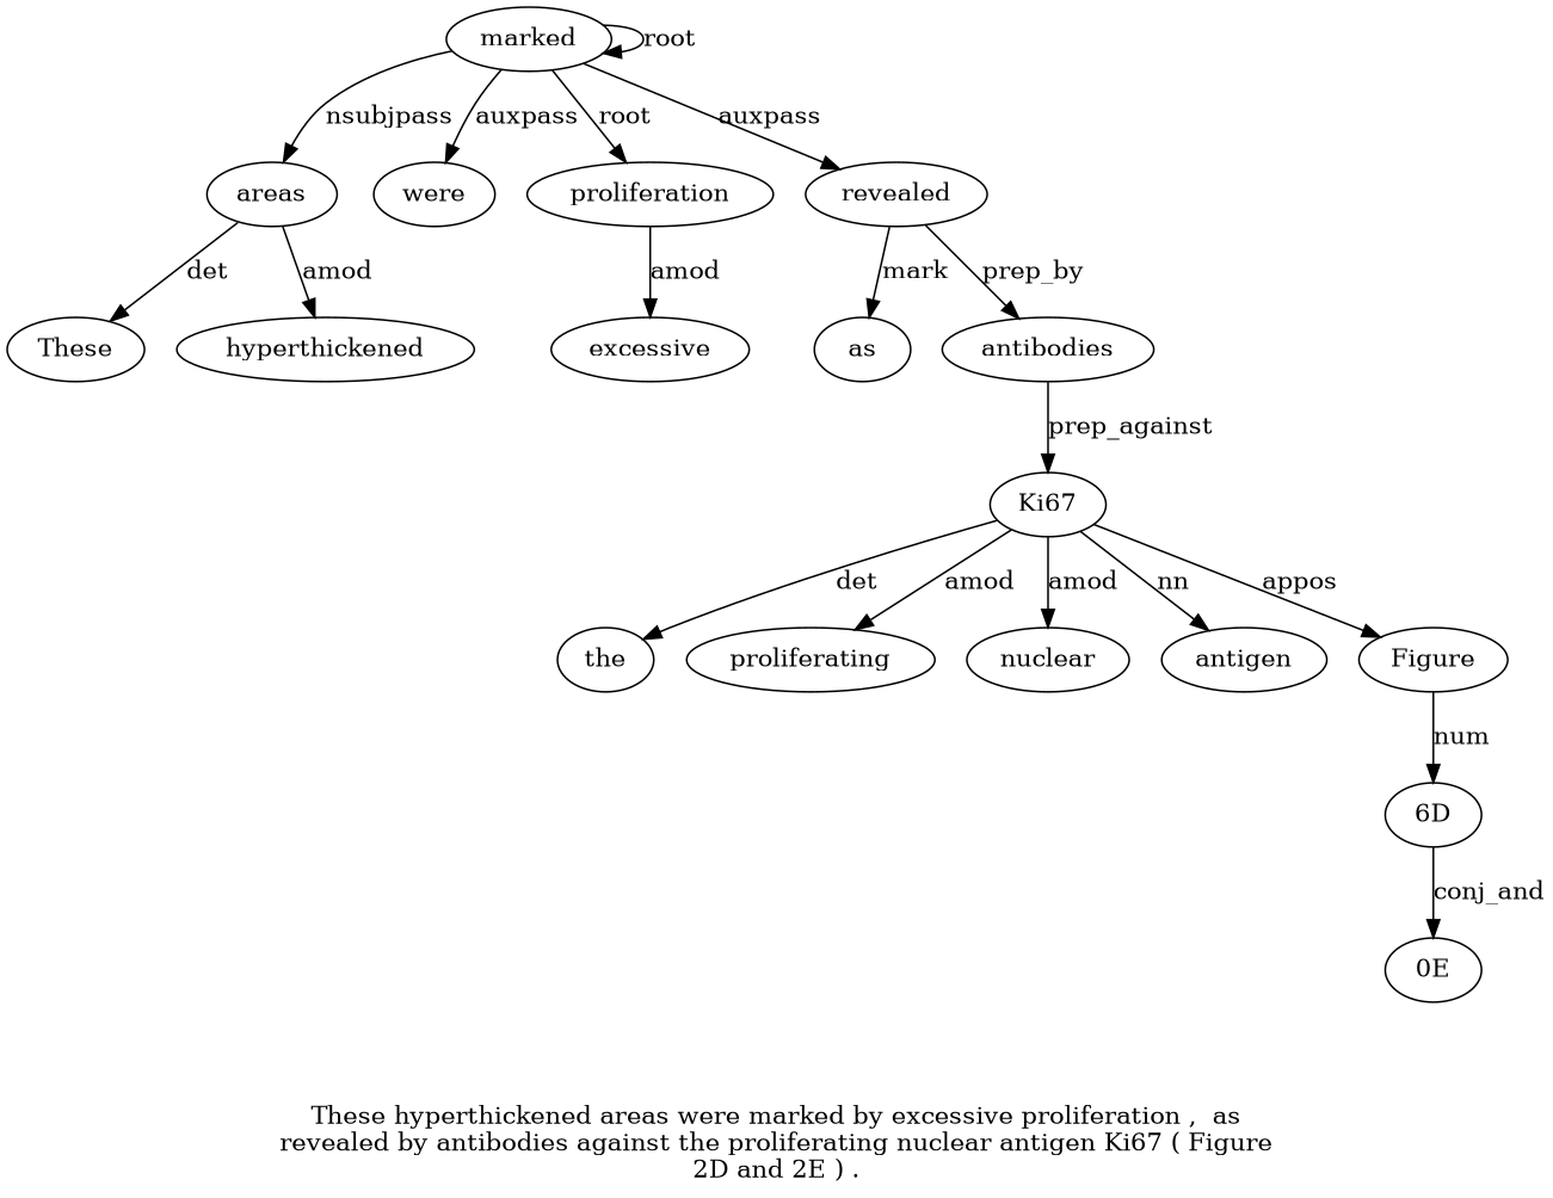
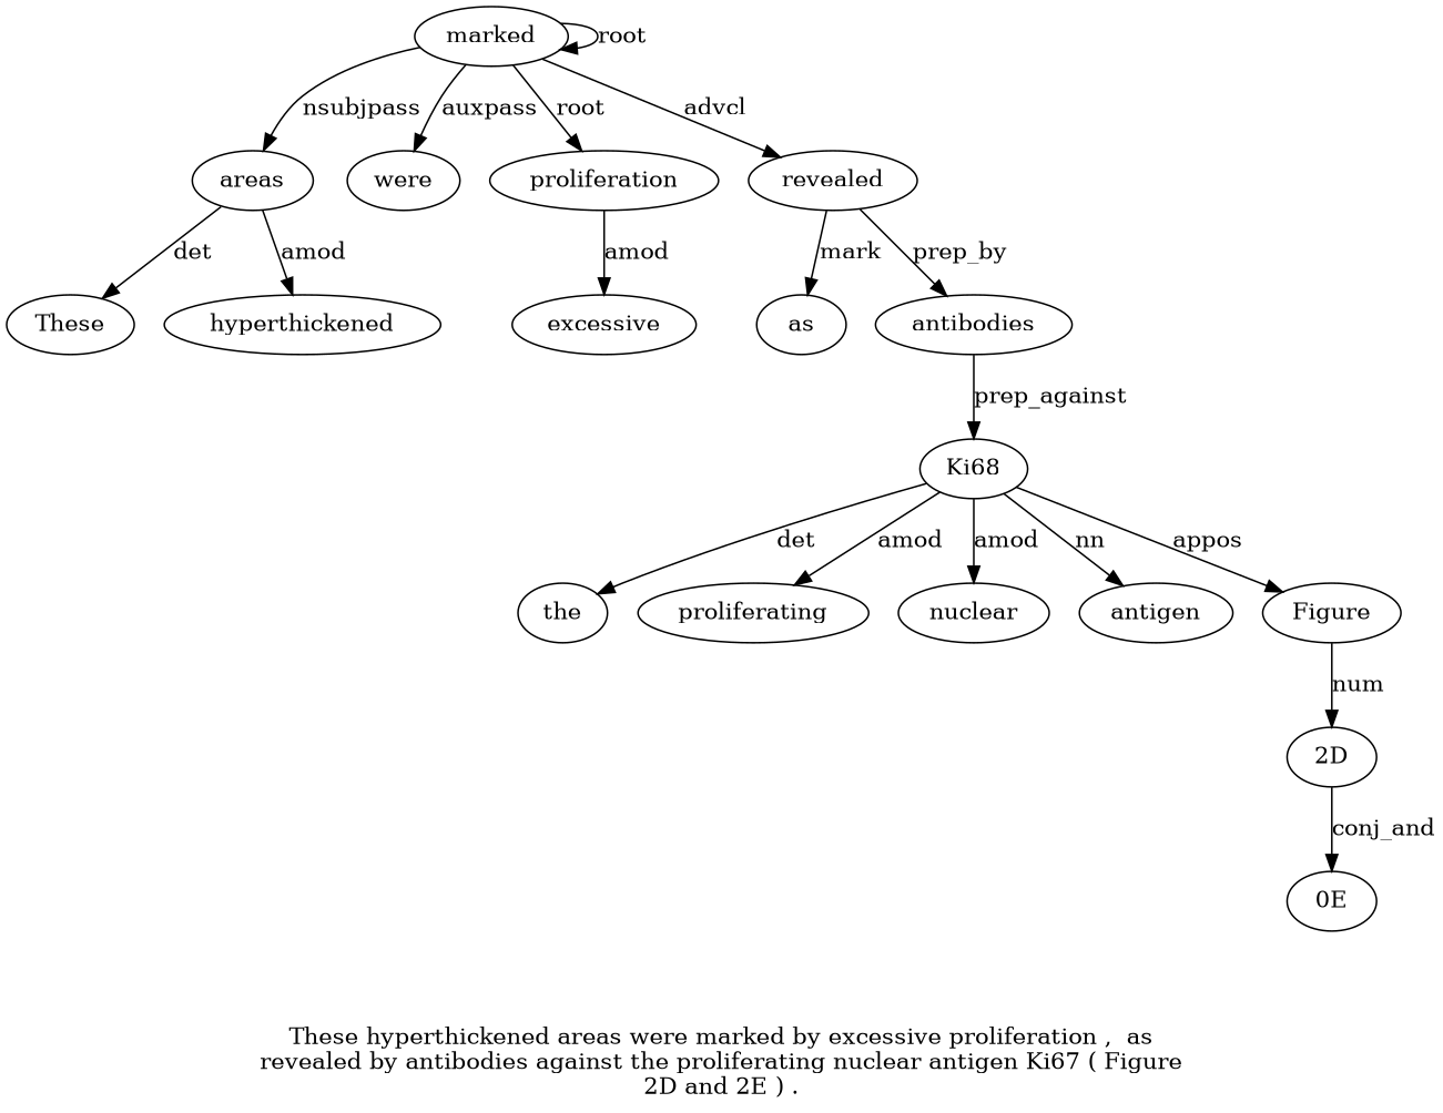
  digraph {
    label="These hyperthickened areas were marked by excessive proliferation ,  as\nrevealed by antibodies against the proliferating nuclear antigen Ki67 ( Figure\n2D and 2E ) ."
    node [fillcolor=white style=filled]
    n1 [label=areas]
    n2 [label=These]
    n3 [label=hyperthickened]
    n4 [label=marked]
    n5 [label=were]
    n6 [label=proliferation]
    n7 [label=revealed]
    n8 [label=excessive]
    n9 [label=as]
    n10 [label=antibodies]
-   n11 [label=Ki67]
+   n11 [label=Ki68]
    n12 [label=the]
    n13 [label=proliferating]
    n14 [label=nuclear]
    n15 [label=antigen]
    n16 [label=Figure]
-   n17 [label="6D"]
+   n17 [label="2D"]
    n18 [label="0E"]
    n1 -> n2 [label=det]
    n1 -> n3 [label=amod]
    n4 -> n1 [label=nsubjpass]
    n4 -> n4 [label=root]
    n4 -> n5 [label=auxpass]
    n4 -> n6 [label=root]
-   n4 -> n7 [label=auxpass]
+   n4 -> n7 [label=advcl]
    n6 -> n8 [label=amod]
    n7 -> n9 [label=mark]
    n7 -> n10 [label=prep_by]
    n10 -> n11 [label=prep_against]
    n11 -> n12 [label=det]
    n11 -> n13 [label=amod]
    n11 -> n14 [label=amod]
    n11 -> n15 [label=nn]
    n11 -> n16 [label=appos]
    n16 -> n17 [label=num]
    n17 -> n18 [label=conj_and]
  }
